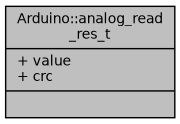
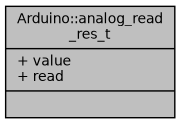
  digraph {
-   n1 [color=black fillcolor=grey75 fontcolor=black fontname=Helvetica fontsize=10 height=0.2 label="{Arduino::analog_read\l_res_t\n|+ value\l+ crc\l|}" shape=record style=filled width=0.4]
+   n1 [color=black fillcolor=grey75 fontcolor=black fontname=Helvetica fontsize=10 height=0.2 label="{Arduino::analog_read\l_res_t\n|+ value\l+ read\l|}" shape=record style=filled width=0.4]
  }
